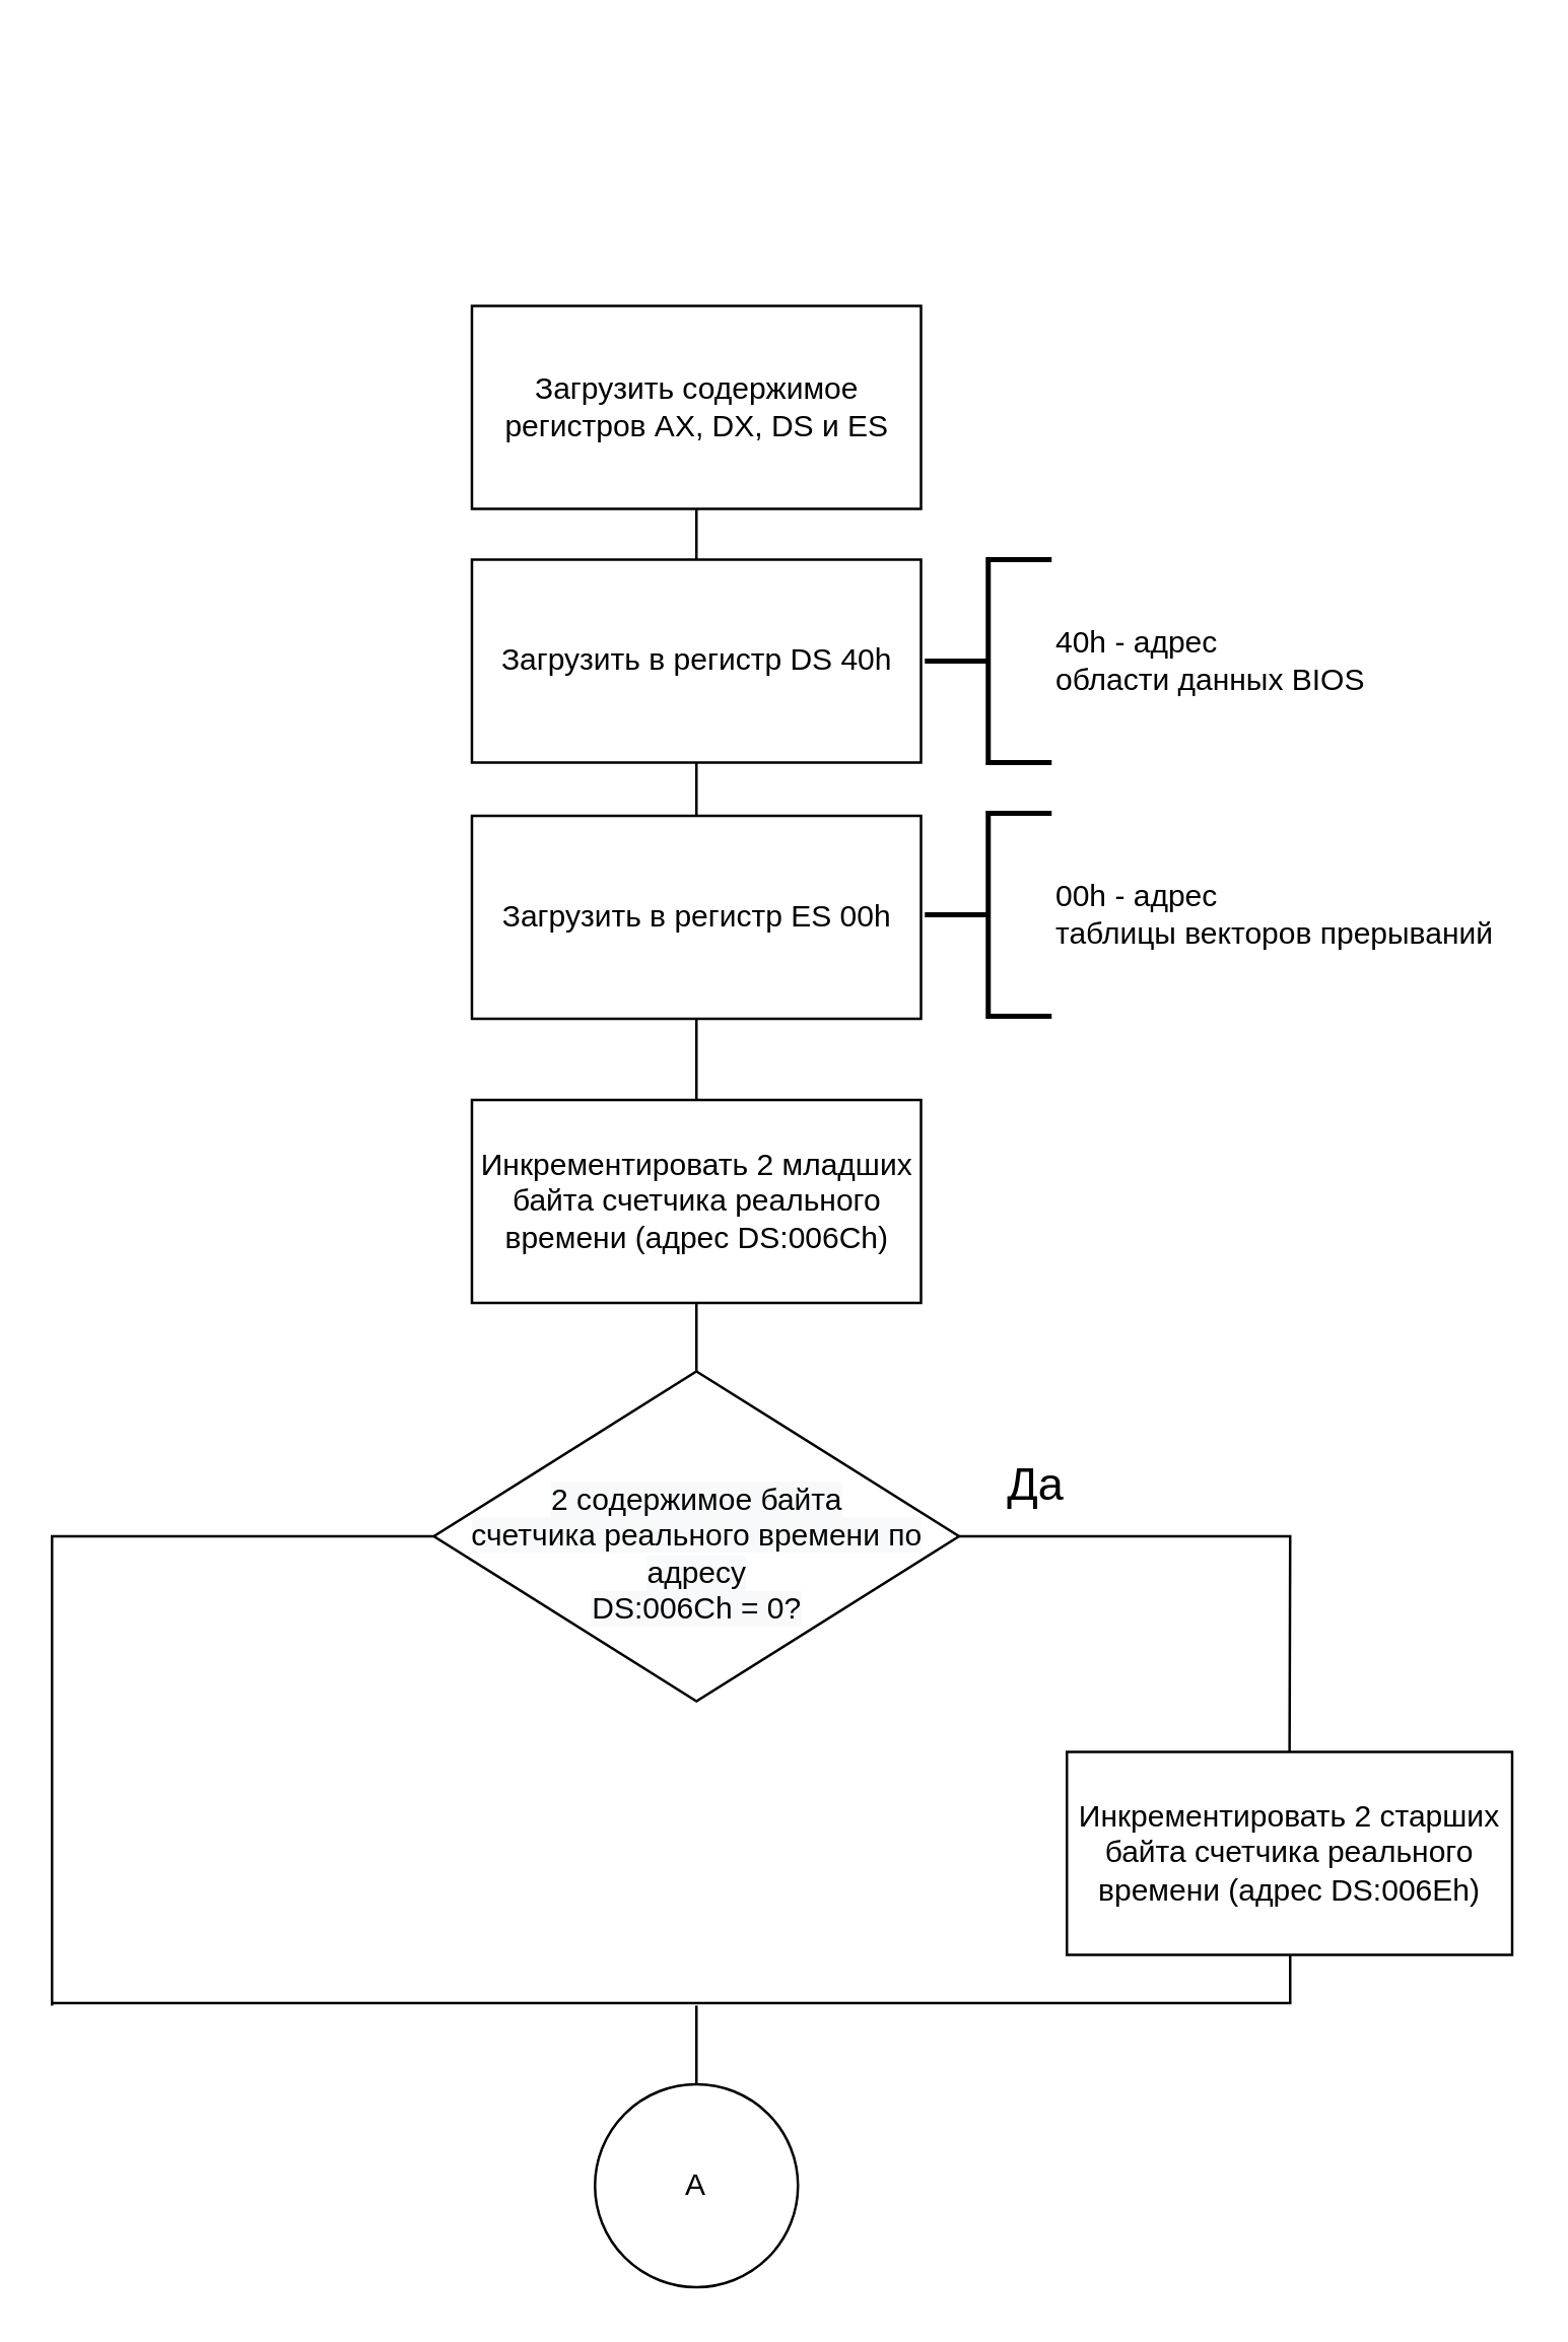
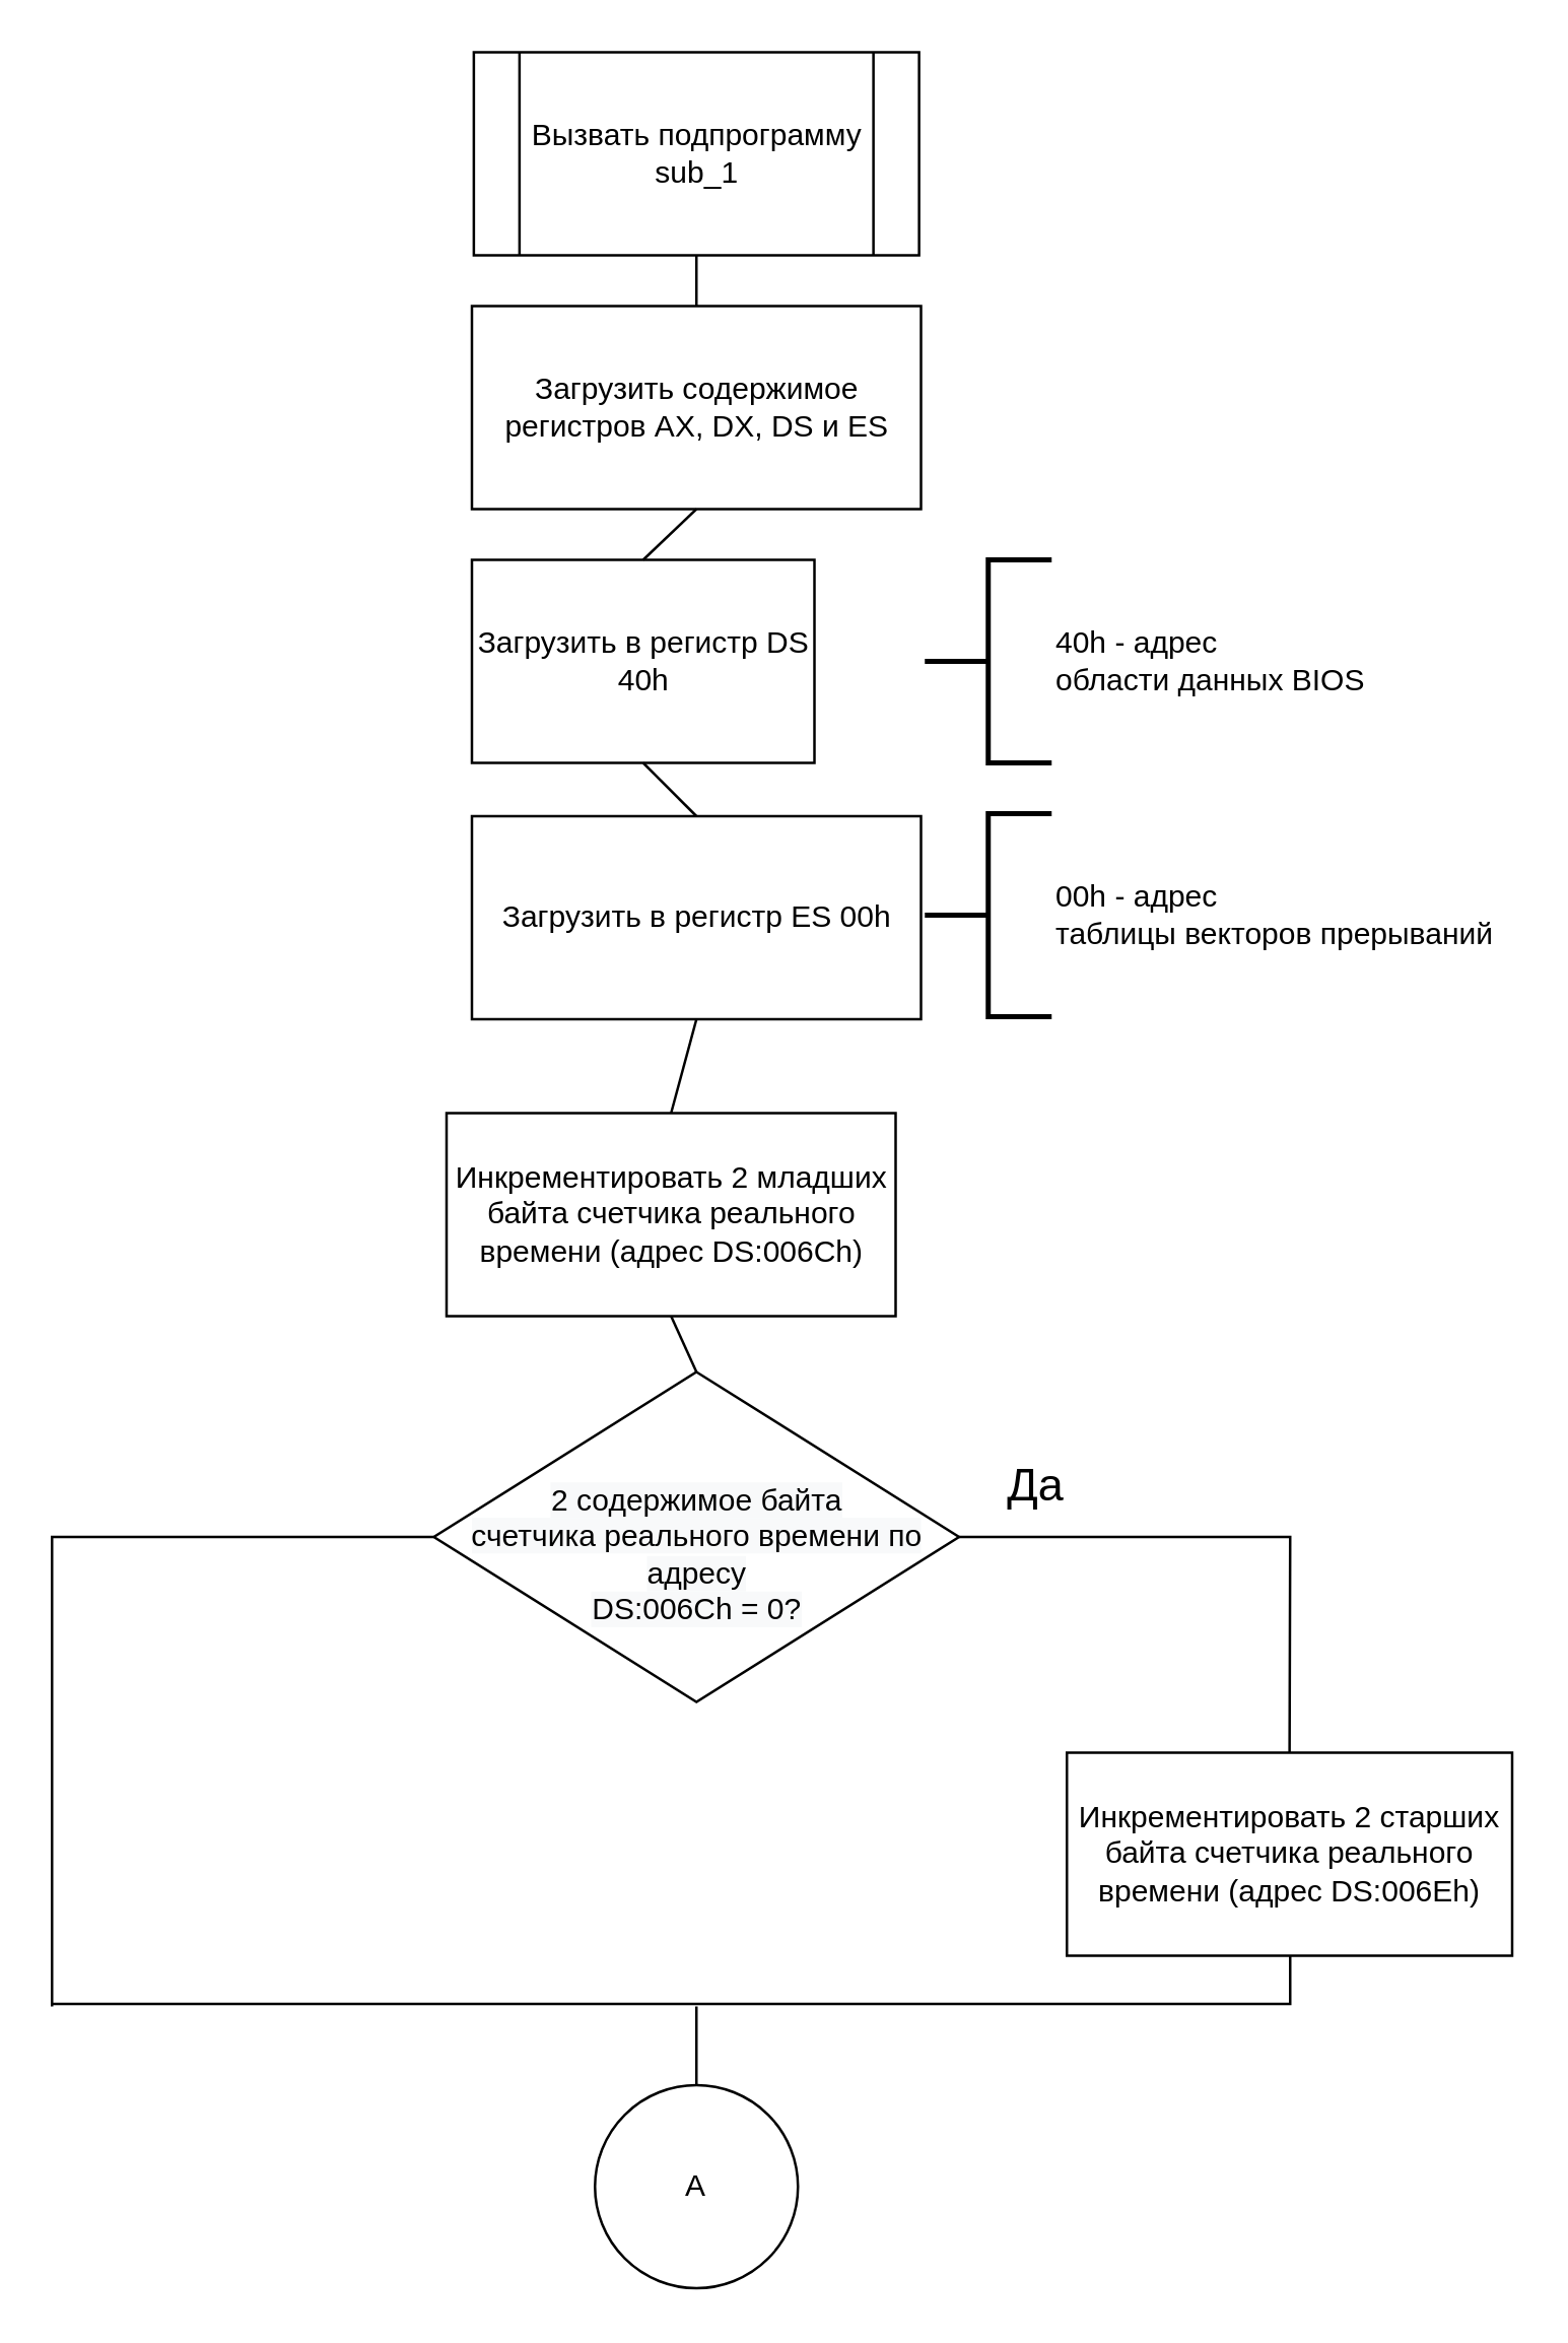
  <mxCell id="0" />
  <mxCell id="1" parent="0" />
  <mxCell id="2" value="Загрузить содержимое регистров AX, DX, DS и ES" style="rounded=0;whiteSpace=wrap;html=1;" parent="1" vertex="1"><mxGeometry x="185.5" y="120" width="177" height="80" as="geometry" /></mxCell>
- <mxCell id="4" value="Инкрементировать 2 младших байта счетчика реального времени (адрес DS:006Ch)" style="rounded=0;whiteSpace=wrap;html=1;" parent="1" vertex="1"><mxGeometry x="185.5" y="433" width="177" height="80" as="geometry" /></mxCell>
+ <mxCell id="3" value="Вызвать подпрограмму sub_1" style="shape=process;whiteSpace=wrap;html=1;backgroundOutline=1;" parent="1" vertex="1"><mxGeometry x="186.25" y="20" width="175.5" height="80" as="geometry" /></mxCell>
+ <mxCell id="4" value="Инкрементировать 2 младших байта счетчика реального времени (адрес DS:006Ch)" style="rounded=0;whiteSpace=wrap;html=1;" parent="1" vertex="1"><mxGeometry x="175.5" y="438" width="177" height="80" as="geometry" /></mxCell>
  <mxCell id="5" value="&lt;br&gt;&lt;span style=&quot;color: rgb(0, 0, 0); font-family: Helvetica; font-size: 12px; font-style: normal; font-variant-ligatures: normal; font-variant-caps: normal; font-weight: 400; letter-spacing: normal; orphans: 2; text-align: center; text-indent: 0px; text-transform: none; widows: 2; word-spacing: 0px; -webkit-text-stroke-width: 0px; background-color: rgb(248, 249, 250); text-decoration-thickness: initial; text-decoration-style: initial; text-decoration-color: initial; float: none; display: inline !important;&quot;&gt;2 содержимое байта&lt;br&gt;счетчика реального времени по адресу&lt;br&gt;DS:006Ch = 0?&lt;/span&gt;" style="rhombus;whiteSpace=wrap;html=1;" parent="1" vertex="1"><mxGeometry x="170.5" y="540" width="207" height="130" as="geometry" /></mxCell>
  <mxCell id="6" value="Инкрементировать 2 старших байта счетчика реального времени (адрес DS:006Eh)" style="rounded=0;whiteSpace=wrap;html=1;" parent="1" vertex="1"><mxGeometry x="420" y="690" width="175.5" height="80" as="geometry" /></mxCell>
  <mxCell id="7" value="A" style="ellipse;whiteSpace=wrap;html=1;aspect=fixed;" parent="1" vertex="1"><mxGeometry x="234" y="821" width="80" height="80" as="geometry" /></mxCell>
  <mxCell id="8" value="" style="endArrow=none;html=1;rounded=0;exitX=1;exitY=0.5;exitDx=0;exitDy=0;entryX=0.5;entryY=0;entryDx=0;entryDy=0;" parent="1" source="5" target="6" edge="1"><mxGeometry width="50" height="50" relative="1" as="geometry"><mxPoint x="390" y="570" as="sourcePoint" /><mxPoint x="440" y="520" as="targetPoint" /><Array as="points"><mxPoint x="508" y="605" /></Array></mxGeometry></mxCell>
  <mxCell id="9" value="" style="endArrow=none;html=1;rounded=0;exitX=0;exitY=0.5;exitDx=0;exitDy=0;" parent="1" source="5" edge="1"><mxGeometry width="50" height="50" relative="1" as="geometry"><mxPoint x="260" y="600" as="sourcePoint" /><mxPoint x="20" y="790" as="targetPoint" /><Array as="points"><mxPoint x="20" y="605" /></Array></mxGeometry></mxCell>
  <mxCell id="10" value="" style="endArrow=none;html=1;rounded=0;" parent="1" edge="1"><mxGeometry width="50" height="50" relative="1" as="geometry"><mxPoint x="508" y="770" as="sourcePoint" /><mxPoint x="20" y="789" as="targetPoint" /><Array as="points"><mxPoint x="508" y="789" /></Array></mxGeometry></mxCell>
  <mxCell id="11" value="" style="endArrow=none;html=1;rounded=0;exitX=0.5;exitY=0;exitDx=0;exitDy=0;" parent="1" source="7" edge="1"><mxGeometry width="50" height="50" relative="1" as="geometry"><mxPoint x="260" y="600" as="sourcePoint" /><mxPoint x="274" y="790" as="targetPoint" /></mxGeometry></mxCell>
  <mxCell id="12" value="" style="endArrow=none;html=1;rounded=0;exitX=0.5;exitY=0;exitDx=0;exitDy=0;entryX=0.5;entryY=1;entryDx=0;entryDy=0;" parent="1" source="5" target="4" edge="1"><mxGeometry width="50" height="50" relative="1" as="geometry"><mxPoint x="360" y="400" as="sourcePoint" /><mxPoint x="410" y="350" as="targetPoint" /></mxGeometry></mxCell>
  <mxCell id="13" value="&lt;font style=&quot;font-size: 18px;&quot;&gt;Да&lt;/font&gt;" style="text;html=1;strokeColor=none;fillColor=none;align=center;verticalAlign=middle;whiteSpace=wrap;rounded=0;" parent="1" vertex="1"><mxGeometry x="377.5" y="570" width="60" height="30" as="geometry" /></mxCell>
- <mxCell id="15" value="Загрузить в регистр DS 40h" style="rounded=0;whiteSpace=wrap;html=1;" parent="1" vertex="1"><mxGeometry x="185.5" y="220" width="177" height="80" as="geometry" /></mxCell>
+ <mxCell id="14" value="" style="endArrow=none;html=1;rounded=0;fontSize=18;exitX=0.5;exitY=0;exitDx=0;exitDy=0;entryX=0.5;entryY=1;entryDx=0;entryDy=0;" parent="1" source="2" target="3" edge="1"><mxGeometry width="50" height="50" relative="1" as="geometry"><mxPoint x="270" y="200" as="sourcePoint" /><mxPoint x="320" y="150" as="targetPoint" /></mxGeometry></mxCell>
+ <mxCell id="15" value="Загрузить в регистр DS 40h" style="rounded=0;whiteSpace=wrap;html=1;" parent="1" vertex="1"><mxGeometry x="185.5" y="220" width="135" height="80" as="geometry" /></mxCell>
  <mxCell id="16" value="Загрузить в регистр ES 00h" style="rounded=0;whiteSpace=wrap;html=1;" parent="1" vertex="1"><mxGeometry x="185.5" y="321" width="177" height="80" as="geometry" /></mxCell>
  <mxCell id="17" value="" style="endArrow=none;html=1;rounded=0;entryX=0.5;entryY=0;entryDx=0;entryDy=0;exitX=0.5;exitY=1;exitDx=0;exitDy=0;" parent="1" source="2" target="15" edge="1"><mxGeometry width="50" height="50" relative="1" as="geometry"><mxPoint x="250" y="330" as="sourcePoint" /><mxPoint x="300" y="280" as="targetPoint" /></mxGeometry></mxCell>
  <mxCell id="18" value="" style="endArrow=none;html=1;rounded=0;exitX=0.5;exitY=0;exitDx=0;exitDy=0;entryX=0.5;entryY=1;entryDx=0;entryDy=0;" parent="1" source="4" target="16" edge="1"><mxGeometry width="50" height="50" relative="1" as="geometry"><mxPoint x="250" y="330" as="sourcePoint" /><mxPoint x="300" y="280" as="targetPoint" /></mxGeometry></mxCell>
  <mxCell id="19" value="" style="endArrow=none;html=1;rounded=0;exitX=0.5;exitY=0;exitDx=0;exitDy=0;entryX=0.5;entryY=1;entryDx=0;entryDy=0;" parent="1" source="16" target="15" edge="1"><mxGeometry width="50" height="50" relative="1" as="geometry"><mxPoint x="250" y="330" as="sourcePoint" /><mxPoint x="300" y="280" as="targetPoint" /></mxGeometry></mxCell>
  <mxCell id="20" value="40h - адрес&lt;br&gt;области данных BIOS" style="strokeWidth=2;html=1;shape=mxgraph.flowchart.annotation_2;align=left;labelPosition=right;pointerEvents=1;" vertex="1" parent="1"><mxGeometry x="364" y="220" width="50" height="80" as="geometry" /></mxCell>
  <mxCell id="21" value="00h - адрес&lt;br&gt;таблицы векторов прерываний" style="strokeWidth=2;html=1;shape=mxgraph.flowchart.annotation_2;align=left;labelPosition=right;pointerEvents=1;" vertex="1" parent="1"><mxGeometry x="364" y="320" width="50" height="80" as="geometry" /></mxCell>
